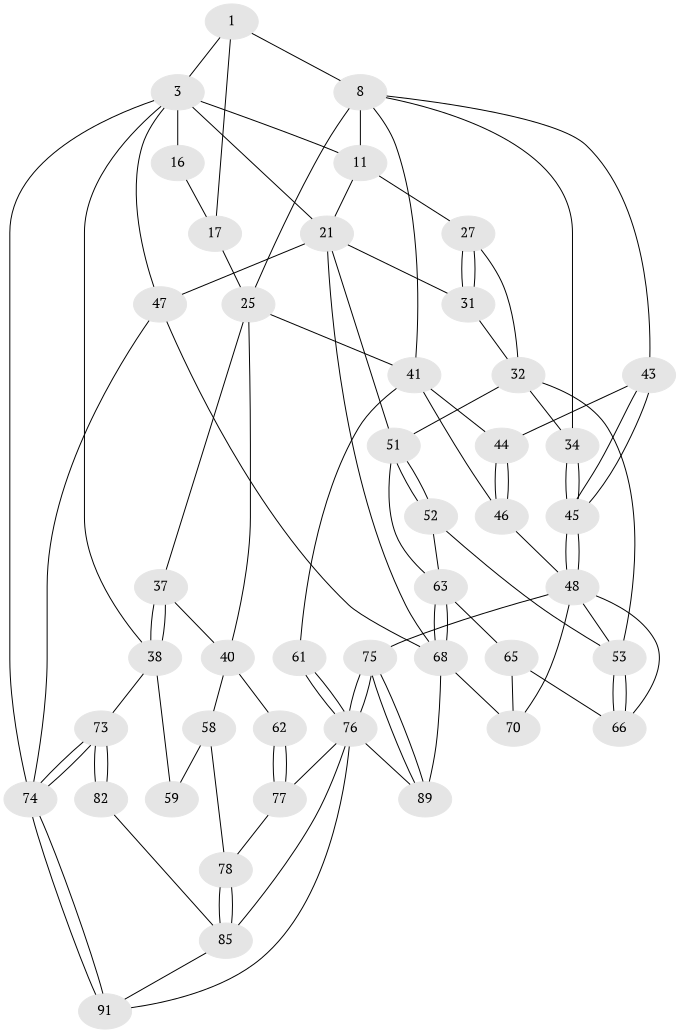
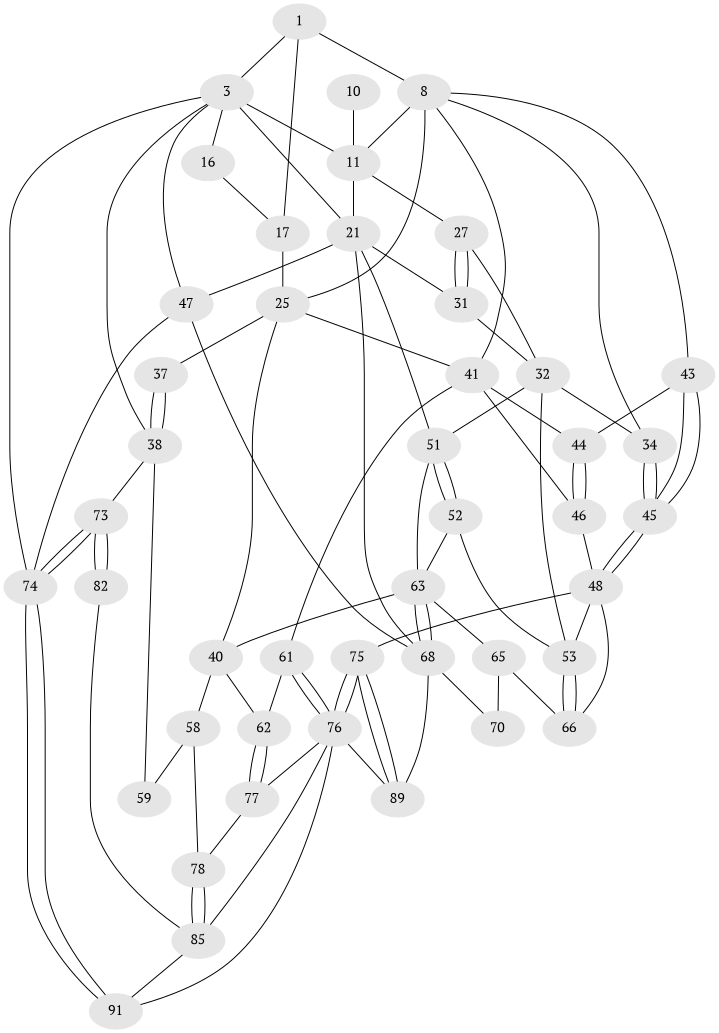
  graph {
    fontname="PT Serif"
    node [color=gray90 fontname="PT Serif" style=filled]
    edge [fontname="PT Serif"]
    1 [super="+2+5"]
    3 [super="+19+4"]
    8 [super="+14"]
    17 [super="+18"]
    11 [super="+20+12"]
    16
    38 [super="+60"]
    n8 [label=47]
    74
    21 [super="+29"]
    25 [super="+39+26"]
    34
    41 [super="+42"]
    43
+   10
    27 [super="+28"]
    59
    73
    68 [super="+69"]
    91
    37
    40 [super="+57"]
    45
    44
    46
    61
    31
    51 [super="+56"]
    32 [super="+36+33"]
    52
    63 [super="+64"]
    70 [super="+71"]
    89
    58
    62
    53 [super="+54"]
    66
    48 [super="+55"]
    82 [super="+84"]
    78 [super="+79"]
    77
    76 [super="+86"]
    75
    65
    85 [super="+90"]
    1 -- 3 [weight=2]
    1 -- 8 [weight=2]
    1 -- 17 [weight=2]
    3 -- 11
    3 -- 16 [weight=2]
    3 -- 38
    3 -- n8
    3 -- 74
    3 -- 21 [weight=2]
    8 -- 11
    8 -- 25
    8 -- 34
    8 -- 41
    8 -- 43
    17 -- 25
    11 -- 21 [weight=2]
    11 -- 27 [weight=2]
    16 -- 17
    38 -- 59
    38 -- 73
    n8 -- 74
    n8 -- 68
    74 -- 91
    74 -- 91
    21 -- n8
    21 -- 68
    21 -- 31
    21 -- 51
    25 -- 41
    25 -- 37
    25 -- 40
    34 -- 45
    34 -- 45
    41 -- 44
    41 -- 46
    41 -- 61
    43 -- 45
    43 -- 45
    43 -- 44
+   10 -- 11
    27 -- 31
    27 -- 31
    27 -- 32
    73 -- 74
    73 -- 74
    73 -- 82
    73 -- 82
    68 -- 70 [weight=2]
    68 -- 89
    37 -- 38
    37 -- 38
-   37 -- 40
+   63 -- 40
    40 -- 58
    40 -- 62
    45 -- 48
    45 -- 48
    44 -- 46
    44 -- 46
    46 -- 48
+   61 -- 62
    61 -- 76
    61 -- 76
    31 -- 32
    51 -- 52
    51 -- 52
    51 -- 63
    32 -- 34
    32 -- 51
    32 -- 53
    52 -- 63
    52 -- 53
    63 -- 68
    63 -- 68
    63 -- 65
    58 -- 59
    58 -- 78
    62 -- 77
    62 -- 77
    53 -- 66
    53 -- 66
-   48 -- 70
    48 -- 53
    48 -- 66
    48 -- 75
    82 -- 85
    78 -- 85
    78 -- 85
    77 -- 78
    76 -- 91
    76 -- 89
    76 -- 77
    76 -- 85
    75 -- 89
    75 -- 89
    75 -- 76
    75 -- 76
    65 -- 70
    65 -- 66
    85 -- 91
  }
